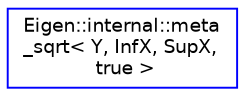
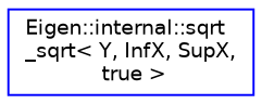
  digraph {
    rankdir=TB
-   n1 [color=blue fillcolor=white fontname=Helvetica fontsize=10 height=0.2 label="Eigen::internal::meta\l_sqrt\< Y, InfX, SupX,\l true \>" shape=record style=filled width=0.4]
+   n1 [color=blue fillcolor=white fontname=Helvetica fontsize=10 height=0.2 label="Eigen::internal::sqrt\l_sqrt\< Y, InfX, SupX,\l true \>" shape=record style=filled width=0.4]
  }
